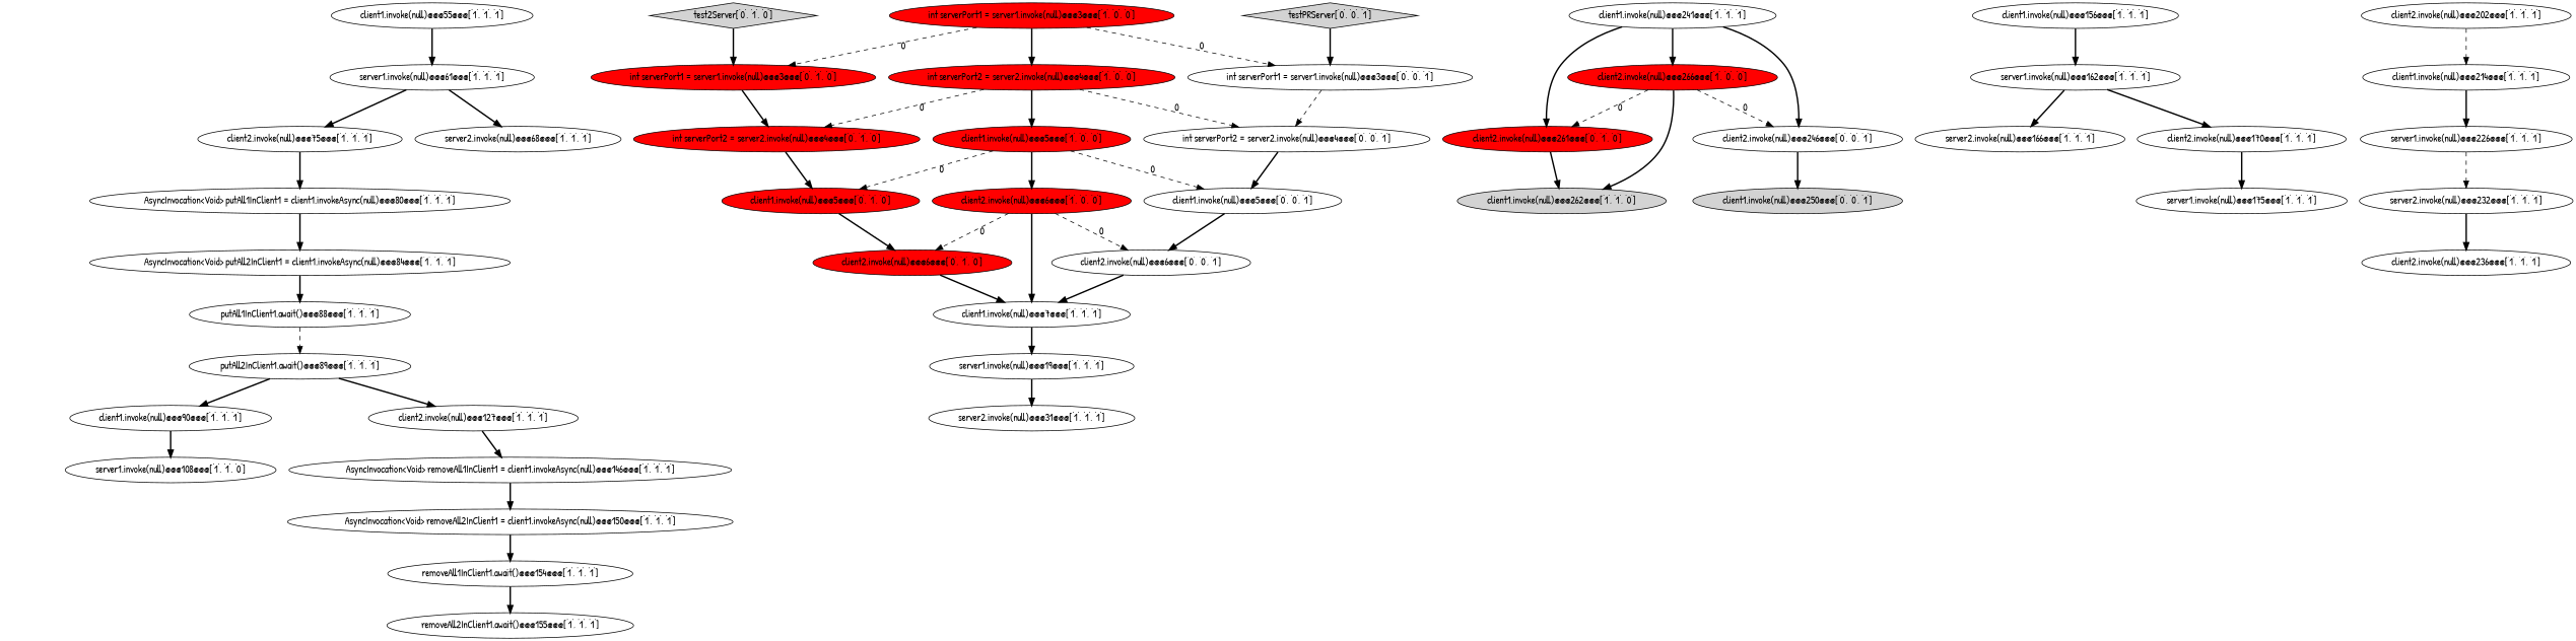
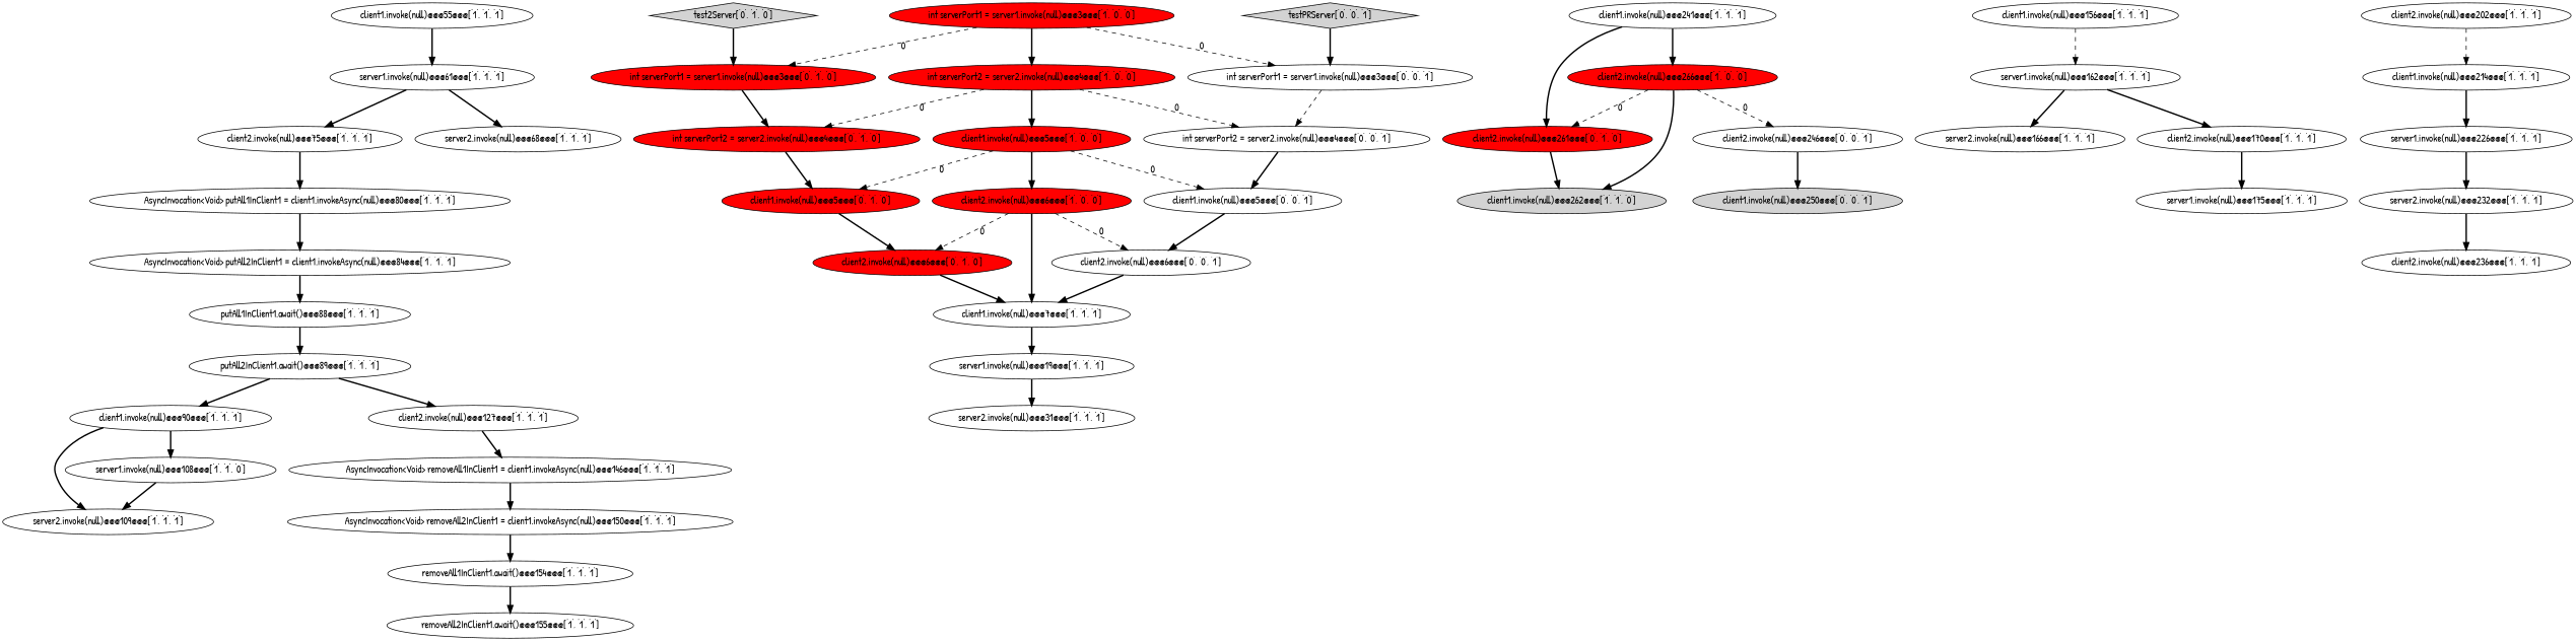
  digraph {
    fontname="Patrick Hand"
    node [fillcolor=white fontname="Patrick Hand" shape=ellipse style=filled]
    edge [fontname="Patrick Hand" style=bold]
    n1 [label="putAll1InClient1.await()@@@88@@@['1', '1', '1']"]
    n2 [label="putAll2InClient1.await()@@@89@@@['1', '1', '1']"]
    n3 [label="client1.invoke(null)@@@90@@@['1', '1', '1']"]
    n4 [label="client2.invoke(null)@@@127@@@['1', '1', '1']"]
    n5 [fillcolor=red label="client1.invoke(null)@@@5@@@['0', '1', '0']"]
    n6 [fillcolor=red label="client2.invoke(null)@@@6@@@['0', '1', '0']"]
    n7 [label="client1.invoke(null)@@@7@@@['1', '1', '1']"]
+   n8 [label="server2.invoke(null)@@@109@@@['1', '1', '1']"]
    n9 [label="server1.invoke(null)@@@108@@@['1', '1', '0']"]
    n10 [label="server1.invoke(null)@@@19@@@['1', '1', '1']"]
    n11 [fillcolor=red label="int serverPort1 = server1.invoke(null)@@@3@@@['1', '0', '0']"]
    n12 [fillcolor=red label="int serverPort2 = server2.invoke(null)@@@4@@@['1', '0', '0']"]
    n13 [fillcolor=red label="int serverPort1 = server1.invoke(null)@@@3@@@['0', '1', '0']"]
    n14 [label="int serverPort1 = server1.invoke(null)@@@3@@@['0', '0', '1']"]
    n15 [fillcolor=red label="client1.invoke(null)@@@5@@@['1', '0', '0']"]
    n16 [label="int serverPort2 = server2.invoke(null)@@@4@@@['0', '0', '1']"]
    n17 [fillcolor=red label="int serverPort2 = server2.invoke(null)@@@4@@@['0', '1', '0']"]
    n18 [fillcolor=red label="client2.invoke(null)@@@266@@@['1', '0', '0']"]
    n19 [label="client2.invoke(null)@@@246@@@['0', '0', '1']"]
    n20 [fillcolor=lightgray label="client1.invoke(null)@@@262@@@['1', '1', '0']"]
    n21 [fillcolor=red label="client2.invoke(null)@@@261@@@['0', '1', '0']"]
    n22 [fillcolor=lightgray label="client1.invoke(null)@@@250@@@['0', '0', '1']"]
    n23 [label="AsyncInvocation<Void> putAll2InClient1 = client1.invokeAsync(null)@@@84@@@['1', '1', '1']"]
    n24 [label="server1.invoke(null)@@@162@@@['1', '1', '1']"]
    n25 [label="server2.invoke(null)@@@166@@@['1', '1', '1']"]
    n26 [label="client2.invoke(null)@@@170@@@['1', '1', '1']"]
    n27 [label="client2.invoke(null)@@@75@@@['1', '1', '1']"]
    n28 [label="AsyncInvocation<Void> putAll1InClient1 = client1.invokeAsync(null)@@@80@@@['1', '1', '1']"]
    n29 [label="server2.invoke(null)@@@68@@@['1', '1', '1']"]
    n30 [label="server1.invoke(null)@@@61@@@['1', '1', '1']"]
    n31 [label="client1.invoke(null)@@@5@@@['0', '0', '1']"]
    n32 [fillcolor=red label="client2.invoke(null)@@@6@@@['1', '0', '0']"]
    n33 [label="client2.invoke(null)@@@6@@@['0', '0', '1']"]
    n34 [label="client2.invoke(null)@@@202@@@['1', '1', '1']"]
    n35 [label="client1.invoke(null)@@@214@@@['1', '1', '1']"]
    n36 [label="server1.invoke(null)@@@226@@@['1', '1', '1']"]
    n37 [label="client1.invoke(null)@@@55@@@['1', '1', '1']"]
    n38 [label="server2.invoke(null)@@@232@@@['1', '1', '1']"]
    n39 [label="client2.invoke(null)@@@236@@@['1', '1', '1']"]
    n40 [label="AsyncInvocation<Void> removeAll2InClient1 = client1.invokeAsync(null)@@@150@@@['1', '1', '1']"]
    n41 [label="removeAll1InClient1.await()@@@154@@@['1', '1', '1']"]
    n42 [label="removeAll2InClient1.await()@@@155@@@['1', '1', '1']"]
    n43 [label="server1.invoke(null)@@@175@@@['1', '1', '1']"]
    n44 [label="AsyncInvocation<Void> removeAll1InClient1 = client1.invokeAsync(null)@@@146@@@['1', '1', '1']"]
    n45 [label="server2.invoke(null)@@@31@@@['1', '1', '1']"]
    n46 [fillcolor=lightgray label="testPRServer['0', '0', '1']" shape=diamond]
    n47 [label="client1.invoke(null)@@@156@@@['1', '1', '1']"]
    n48 [label="client1.invoke(null)@@@241@@@['1', '1', '1']"]
    n49 [fillcolor=lightgray label="test2Server['0', '1', '0']" shape=diamond]
-   n1 -> n2 [style=dashed]
+   n1 -> n2
    n2 -> n3
    n2 -> n4
+   n3 -> n8
    n3 -> n9
    n4 -> n44
    n5 -> n6
    n6 -> n7
    n7 -> n10
+   n9 -> n8
    n10 -> n45
    n11 -> n12
    n11 -> n13 [label=0 style=dashed]
    n11 -> n14 [label=0 style=dashed]
    n12 -> n15
    n12 -> n16 [label=0 style=dashed]
    n12 -> n17 [label=0 style=dashed]
    n13 -> n17
    n14 -> n16 [style=dashed]
    n15 -> n5 [label=0 style=dashed]
    n15 -> n31 [label=0 style=dashed]
    n15 -> n32
    n16 -> n31
    n17 -> n5
    n18 -> n19 [label=0 style=dashed]
    n18 -> n20
    n18 -> n21 [label=0 style=dashed]
    n19 -> n22
    n21 -> n20
    n23 -> n1
    n24 -> n25
    n24 -> n26
    n26 -> n43
    n27 -> n28
    n28 -> n23
    n30 -> n27
    n30 -> n29
    n31 -> n33
    n32 -> n6 [label=0 style=dashed]
    n32 -> n7
    n32 -> n33 [label=0 style=dashed]
    n33 -> n7
    n34 -> n35 [style=dashed]
    n35 -> n36
-   n36 -> n38 [style=dashed]
+   n36 -> n38
    n37 -> n30
    n38 -> n39
    n40 -> n41
    n41 -> n42
    n44 -> n40
    n46 -> n14
-   n47 -> n24
+   n47 -> n24 [style=dashed]
    n48 -> n18
-   n48 -> n19
    n48 -> n21
    n49 -> n13
  }
